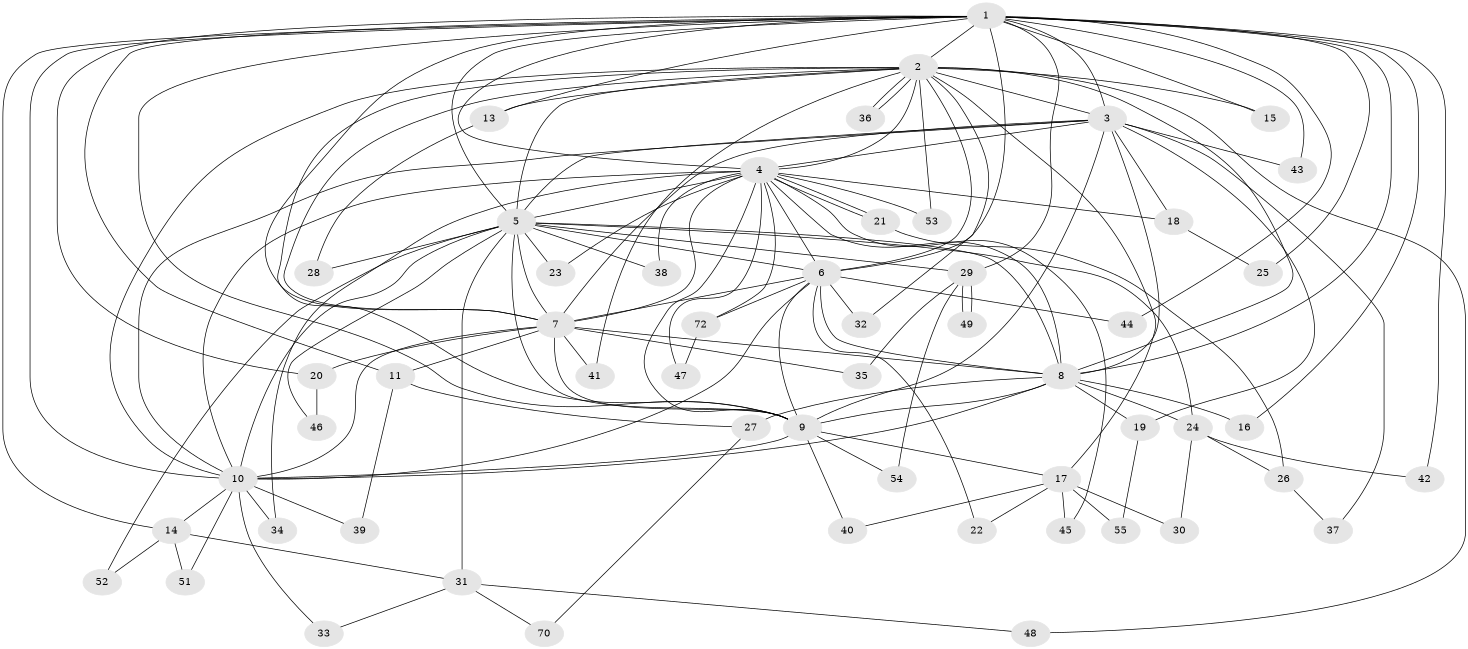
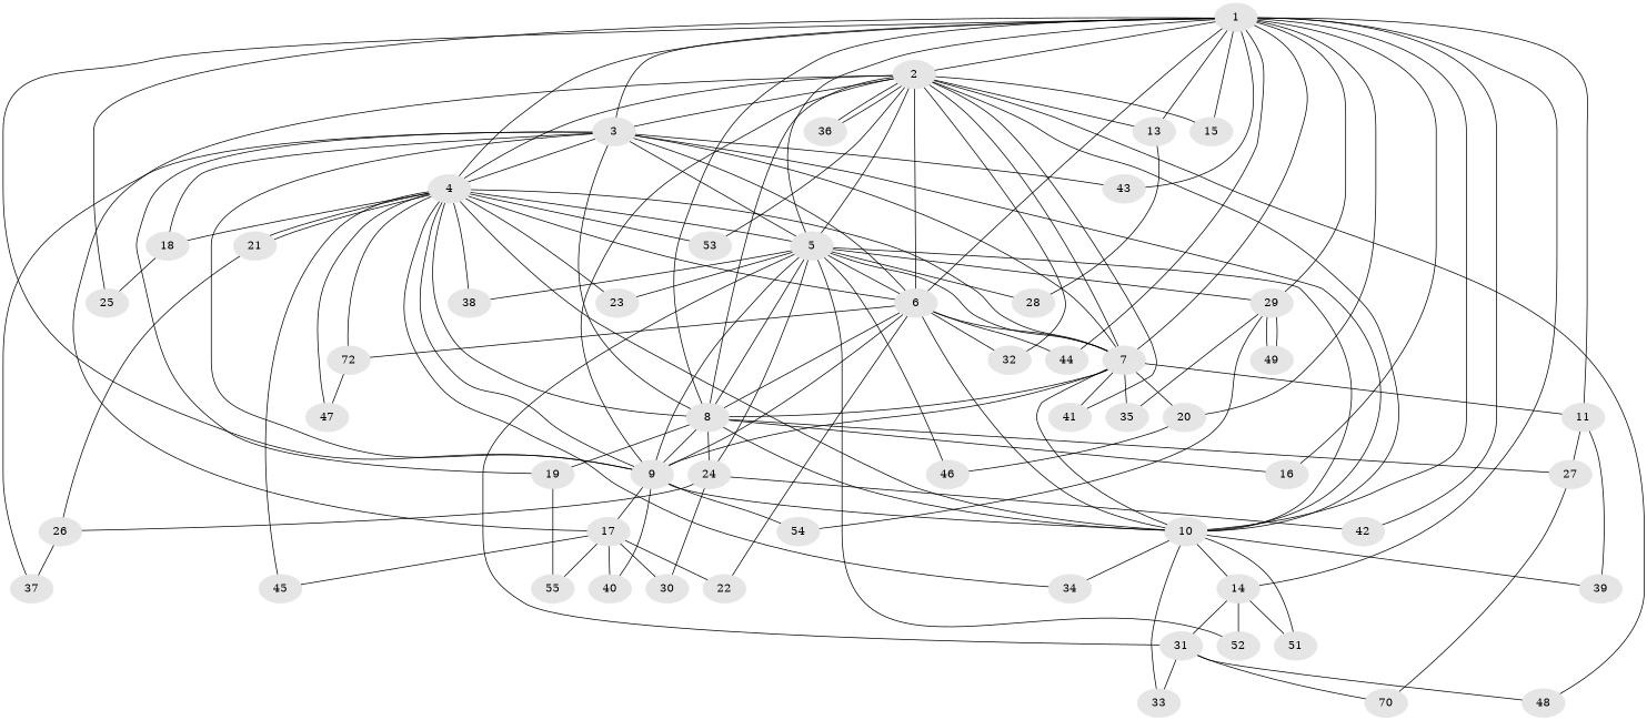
  graph {
    node [color=gray90 style=filled]
    1
    2
    3
    4
    5
    6
    7
    8
    9
    10
    11
    13
    14
    15
    16
    20
    25
    29
    42
    43
    44
    17
    32
    36
    41
    48
    53
    18
    19
    37
    n31 [label=72]
    21
    23
    34
    38
    45
    47
    24
    28
    31
    46
    52
    22
    35
    27
    40
    54
    33
    39
    51
    49
    30
    55
    26
    n55 [label=70]
    1 -- 2
    1 -- 3
    1 -- 4
    1 -- 5
    1 -- 6
    1 -- 7
    1 -- 8
    1 -- 9
    1 -- 10
    1 -- 11
    1 -- 13
    1 -- 14
    1 -- 15
    1 -- 16
    1 -- 20
    1 -- 25
    1 -- 29
    1 -- 42
    1 -- 43
    1 -- 44
    2 -- 3
    2 -- 4
    2 -- 5
    2 -- 6
    2 -- 7
    2 -- 8
    2 -- 9
    2 -- 10
    2 -- 13
    2 -- 15
    2 -- 17
    2 -- 32
    2 -- 36
    2 -- 36
    2 -- 41
    2 -- 48
    2 -- 53
    3 -- 4
    3 -- 5
+   3 -- 6
    3 -- 7
    3 -- 8
    3 -- 9
    3 -- 10
    3 -- 43
    3 -- 18
    3 -- 19
    3 -- 37
    4 -- 5
    4 -- 6
    4 -- 7
    4 -- 8
    4 -- 9
    4 -- 10
    4 -- 53
    4 -- 18
    4 -- n31
    4 -- 21
    4 -- 21
    4 -- 23
    4 -- 34
    4 -- 38
    4 -- 45
    4 -- 47
    5 -- 6
    5 -- 7
    5 -- 8
    5 -- 9
    5 -- 10
    5 -- 29
    5 -- 23
    5 -- 38
    5 -- 24
    5 -- 28
    5 -- 31
    5 -- 46
    5 -- 52
    6 -- 7
    6 -- 8
    6 -- 9
    6 -- 10
    6 -- 44
    6 -- 32
    6 -- n31
    6 -- 22
    7 -- 8
    7 -- 9
    7 -- 10
    7 -- 11
    7 -- 20
    7 -- 41
    7 -- 35
    8 -- 9
    8 -- 10
    8 -- 16
    8 -- 19
    8 -- 24
    8 -- 27
    9 -- 10
    9 -- 17
    9 -- 40
    9 -- 54
    10 -- 14
    10 -- 34
    10 -- 33
    10 -- 39
    10 -- 51
    11 -- 27
    11 -- 39
    13 -- 28
    14 -- 31
    14 -- 52
    14 -- 51
    20 -- 46
    29 -- 35
    29 -- 54
    29 -- 49
    29 -- 49
    17 -- 45
    17 -- 22
    17 -- 40
    17 -- 30
    17 -- 55
    18 -- 25
    19 -- 55
    n31 -- 47
    21 -- 26
    24 -- 42
    24 -- 30
    24 -- 26
    31 -- 48
    31 -- 33
    31 -- n55
    27 -- n55
    26 -- 37
  }
